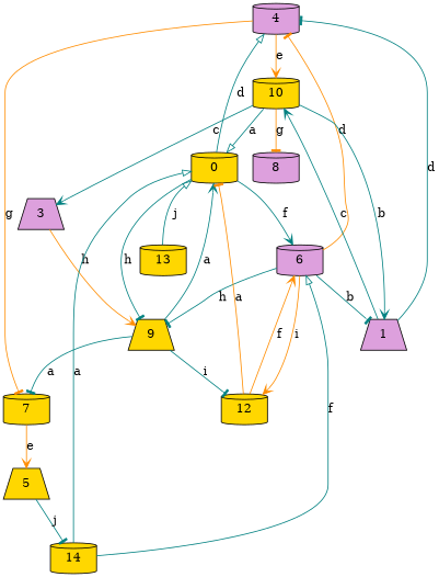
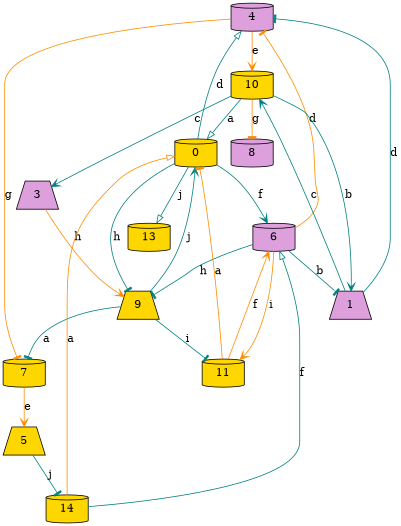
  strict digraph {
    node [fillcolor=gold shape=cylinder style=filled]
    edge [arrowhead=tee color=teal]
    4 [fillcolor=plum]
    0
    6 [fillcolor=plum]
    9 [shape=trapezium]
    13
    10
    7
    1 [fillcolor=plum shape=trapezium]
-   11 [label=12]
+   11
    3 [fillcolor=plum shape=trapezium]
    8 [fillcolor=plum]
    5 [shape=trapezium]
    14
    4 -> 10 [arrowhead=vee color=darkorange label=e]
    4 -> 7 [color=darkorange label=g]
    0 -> 4 [arrowhead=onormal label=d]
    0 -> 6 [arrowhead=vee label=f]
    0 -> 9 [label=h]
-   13 -> 0 [arrowhead=onormal label=j]
+   0 -> 13 [arrowhead=onormal label=j]
    6 -> 4 [color=darkorange label=d]
    6 -> 9 [label=h]
    6 -> 1 [label=b]
    6 -> 11 [arrowhead=vee color=darkorange label=i]
-   9 -> 0 [arrowhead=vee label=a]
+   9 -> 0 [arrowhead=vee label=j]
    9 -> 7 [label=a]
    9 -> 11 [label=i]
    10 -> 0 [arrowhead=onormal label=a]
    10 -> 1 [arrowhead=vee label=b]
    10 -> 3 [arrowhead=vee label=c]
    10 -> 8 [color=darkorange label=g]
    7 -> 5 [arrowhead=vee color=darkorange label=e]
    1 -> 4 [label=d]
    1 -> 10 [arrowhead=vee label=c]
    11 -> 0 [color=darkorange label=a]
    11 -> 6 [arrowhead=vee color=darkorange label=f]
    3 -> 9 [arrowhead=vee color=darkorange label=h]
    5 -> 14 [label=j]
-   14 -> 0 [arrowhead=onormal label=a]
+   14 -> 0 [arrowhead=onormal color=darkorange label=a]
    14 -> 6 [arrowhead=onormal label=f]
  }
